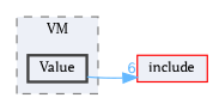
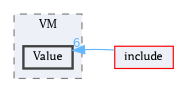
  digraph {
    compound=true
    rankdir=LR
    fontname="PT Serif"
    node [fillcolor="#edf0f7" fontname="PT Serif" fontsize=10 shape=box]
    n1 [color=grey25 height=0.2 label=Value style="filled,bold" width=0.4]
    n2 [color=red height=0.2 label=include style=filled width=0.4]
    subgraph cluster_1 {
      bgcolor="#edf0f7"
      fontsize=10
      label=VM
      pencolor=grey50
      style="filled,dashed"
      n1
    }
-   n1 -> n2 [color=steelblue1 fontcolor=steelblue1 fontname="PT Serif" fontsize=10 headlabel=6 labeldistance=1.5 labelfontname=Helvetica labelfontsize=10]
+   n2 -> n1 [color=steelblue1 fontcolor=steelblue1 fontname="PT Serif" fontsize=10 headlabel=6 labeldistance=1.5 labelfontname=Helvetica labelfontsize=10]
  }
